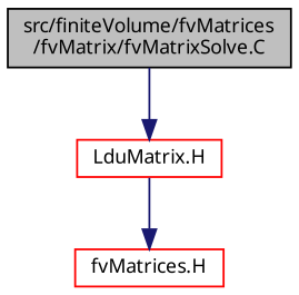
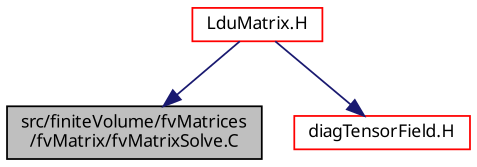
  digraph {
    fontname="Noto Sans"
    node [color=red fontname="Noto Sans" fontsize=10 shape=record]
    edge [color=midnightblue fontname="Noto Sans" fontsize=10 labelfontname=FreeSans labelfontsize=10 style=solid]
    n1 [color=black fillcolor=grey75 fontcolor=black height=0.2 label="src/finiteVolume/fvMatrices\l/fvMatrix/fvMatrixSolve.C" style=filled width=0.4]
    n2 [height=0.2 label="LduMatrix.H" width=0.4]
-   n3 [height=0.2 label="fvMatrices.H" width=0.4]
-   n1 -> n2
+   n3 [height=0.2 label="diagTensorField.H" width=0.4]
+   n2 -> n1
    n2 -> n3
  }
